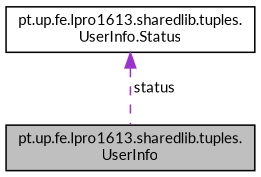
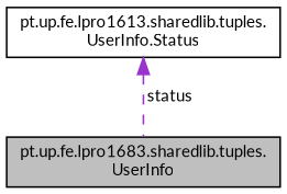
  digraph {
    fontname=Lato
    node [color=black fontname=Lato fontsize=10 shape=record style=filled]
-   n1 [fillcolor=grey75 fontcolor=black height=0.2 label="pt.up.fe.lpro1613.sharedlib.tuples.\lUserInfo" width=0.4]
+   n1 [fillcolor=grey75 fontcolor=black height=0.2 label="pt.up.fe.lpro1683.sharedlib.tuples.\lUserInfo" width=0.4]
    n2 [fillcolor=white height=0.2 label="pt.up.fe.lpro1613.sharedlib.tuples.\lUserInfo.Status" width=0.4]
    n2 -> n1 [color=darkorchid3 dir=back fontname=Lato fontsize=10 label=" status" labelfontname=Helvetica labelfontsize=10 style=dashed]
  }
